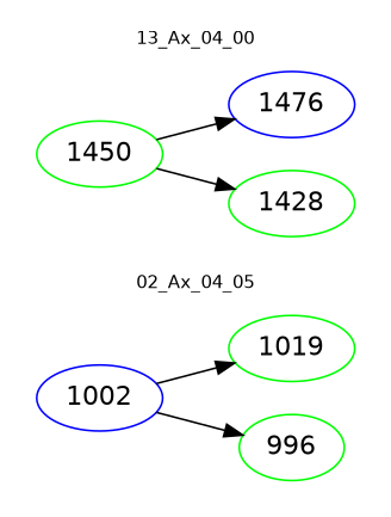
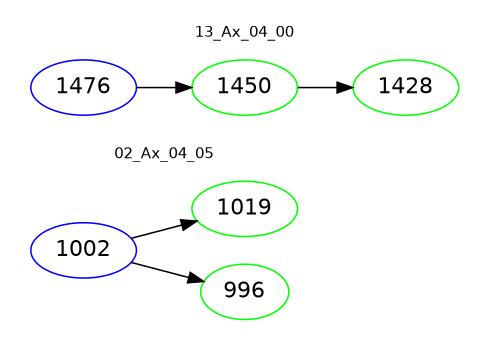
  digraph {
    fontname="DejaVu Sans"
    rankdir=LR
    node [color=green fontname="DejaVu Sans"]
    edge [color=black fontname="DejaVu Sans"]
    n1 [color=blue label=1002]
    n2 [label=996]
    n3 [label=1019]
    n4 [label=1450]
    n5 [label=1428]
    n6 [color=blue label=1476]
    subgraph cluster_1 {
      color=white
      fontsize=10
      label="02_Ax_04_05"
      n1
      n2
      n3
    }
    subgraph cluster_2 {
      color=white
      fontsize=10
      label="13_Ax_04_00"
      n4
      n5
      n6
    }
    n1 -> n2
    n1 -> n3
    n4 -> n5
-   n4 -> n6
+   n6 -> n4
  }
